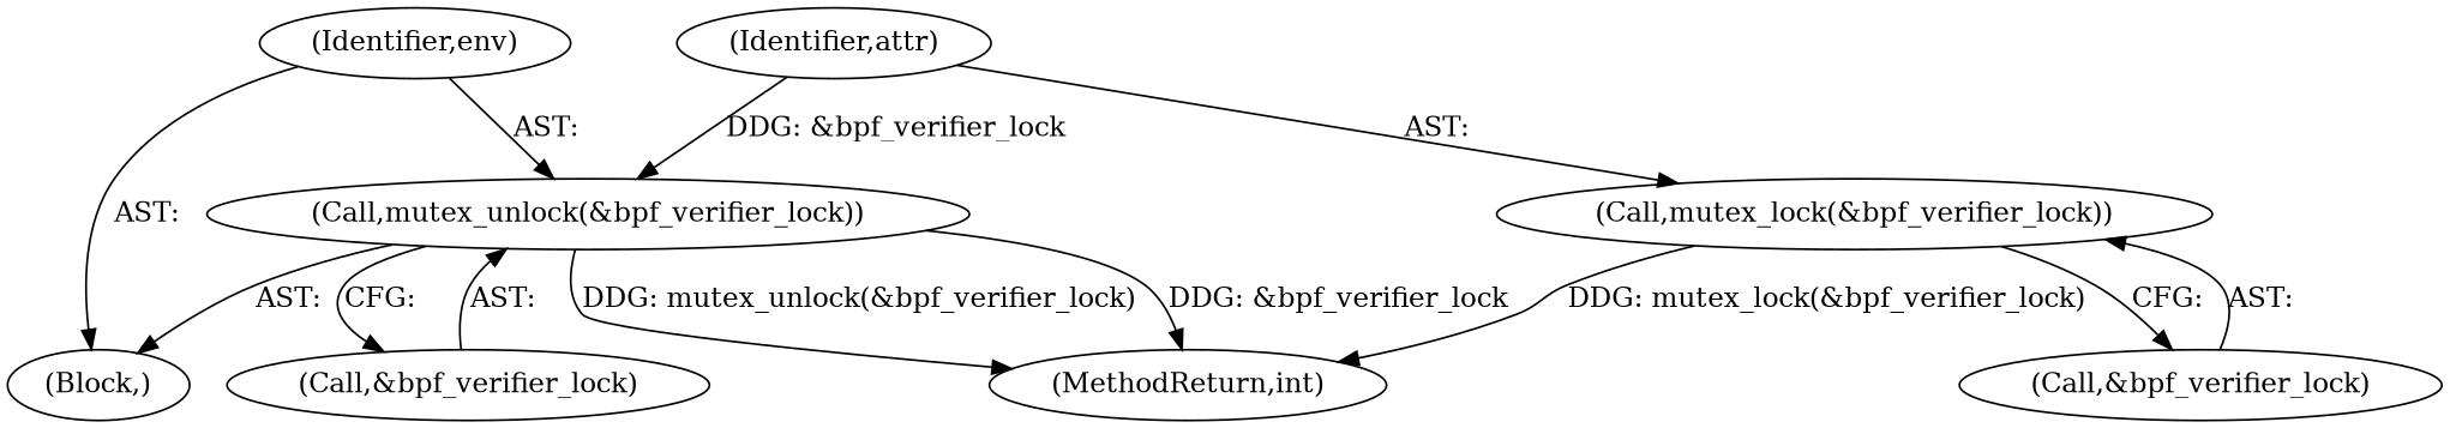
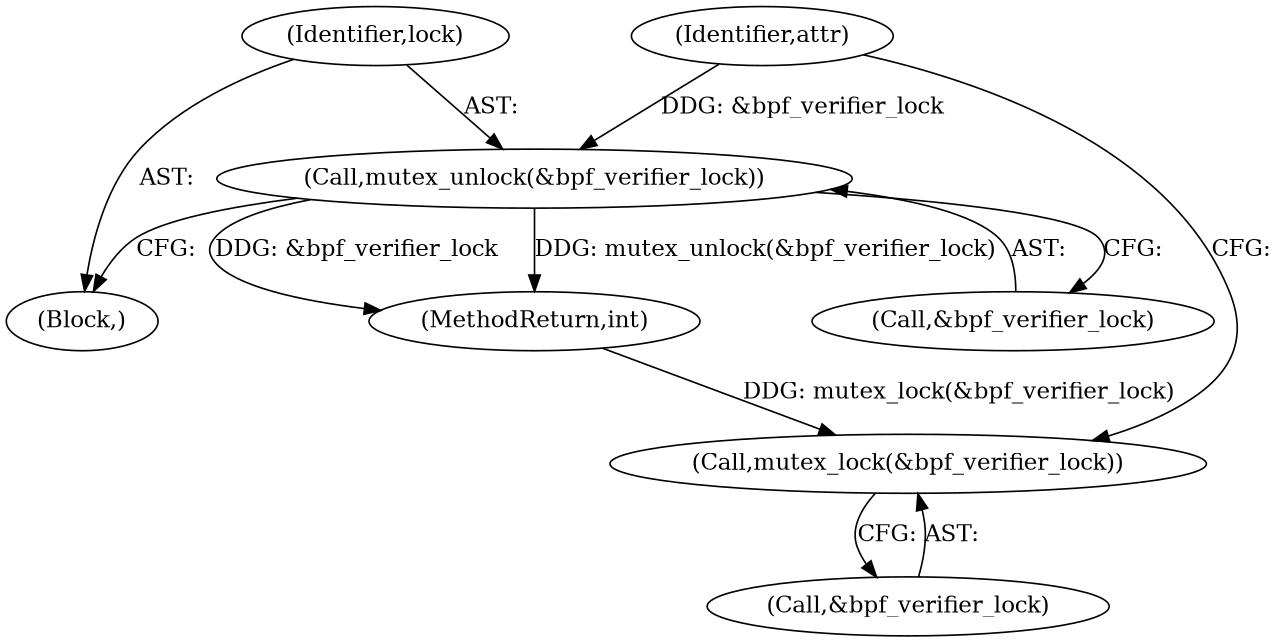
  digraph {
    n1 [label="(Call,mutex_unlock(&bpf_verifier_lock))"]
    n2 [label="(Block,)"]
    n3 [label="(Call,&bpf_verifier_lock)"]
    n4 [label="(MethodReturn,int)"]
    n5 [label="(Call,mutex_lock(&bpf_verifier_lock))"]
    n6 [label="(Call,&bpf_verifier_lock)"]
-   n7 [label="(Identifier,env)"]
+   n7 [label="(Identifier,lock)"]
    n8 [label="(Identifier,attr)"]
-   n1 -> n2 [label="AST: "]
+   n1 -> n2 [label="CFG: "]
    n1 -> n3 [label="CFG: "]
    n1 -> n4 [label="DDG: &bpf_verifier_lock"]
    n1 -> n4 [label="DDG: mutex_unlock(&bpf_verifier_lock)"]
    n3 -> n1 [label="AST: "]
-   n5 -> n4 [label="DDG: mutex_lock(&bpf_verifier_lock)"]
+   n4 -> n5 [label="DDG: mutex_lock(&bpf_verifier_lock)"]
    n5 -> n6 [label="CFG: "]
    n6 -> n5 [label="AST: "]
    n7 -> n1 [label="AST: "]
    n7 -> n2 [label="AST: "]
    n8 -> n1 [label="DDG: &bpf_verifier_lock"]
-   n8 -> n5 [label="AST: "]
+   n8 -> n5 [label="CFG: "]
  }
